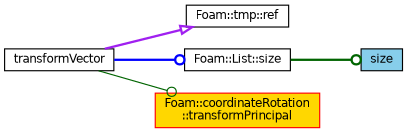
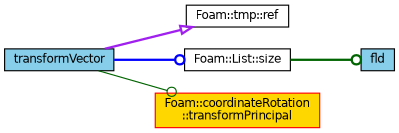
  digraph {
    rankdir=LR
    node [color=black fillcolor=skyblue fontname=Helvetica fontsize=10 shape=record style=filled]
    edge [arrowhead=odot color=darkgreen fontname=Helvetica fontsize=10 labelfontname=Helvetica labelfontsize=10 style=bold]
-   n1 [fillcolor=white fontcolor=black height=0.2 label=transformVector width=0.4]
+   n1 [fontcolor=black height=0.2 label=transformVector width=0.4]
    n2 [fillcolor=white height=0.2 label="Foam::tmp::ref" width=0.4]
    n3 [fillcolor=white height=0.2 label="Foam::List::size" width=0.4]
    n4 [color=red fillcolor=gold height=0.2 label="Foam::coordinateRotation\l::transformPrincipal" width=0.4]
-   n5 [height=0.2 label=size width=0.4]
+   n5 [height=0.2 label=fld width=0.4]
    n1 -> n2 [arrowhead=onormal color=purple]
    n1 -> n3 [color=blue]
    n1 -> n4 [style=solid]
    n3 -> n5
  }
